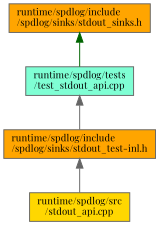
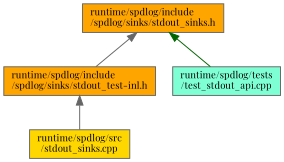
  digraph {
    fontname="Playfair Display"
    node [color=grey40 fillcolor=orange fontname="Playfair Display" fontsize=10 shape=box style=filled]
    edge [color=gray40 dir=back fontname="Playfair Display" fontsize=10 labelfontname=Helvetica labelfontsize=10 style=solid]
    n1 [color=gray40 fontcolor=black height=0.2 label="runtime/spdlog/include\l/spdlog/sinks/stdout_sinks.h" width=0.4]
    n2 [height=0.2 label="runtime/spdlog/include\l/spdlog/sinks/stdout_test-inl.h" width=0.4]
    n3 [fillcolor=aquamarine height=0.2 label="runtime/spdlog/tests\l/test_stdout_api.cpp" width=0.4]
-   n4 [fillcolor=gold height=0.2 label="runtime/spdlog/src\l/stdout_api.cpp" width=0.4]
-   n3 -> n2
+   n4 [fillcolor=gold height=0.2 label="runtime/spdlog/src\l/stdout_sinks.cpp" width=0.4]
+   n1 -> n2
    n1 -> n3 [color=darkgreen]
    n2 -> n4
  }
